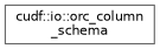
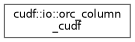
  digraph {
    rankdir=LR
-   n1 [color=grey40 fillcolor=white fontname=Helvetica fontsize=10 height=0.2 label="cudf::io::orc_column\l_schema" shape=box style=filled width=0.4]
+   n1 [color=grey40 fillcolor=white fontname=Helvetica fontsize=10 height=0.2 label="cudf::io::orc_column\l_cudf" shape=box style=filled width=0.4]
  }
